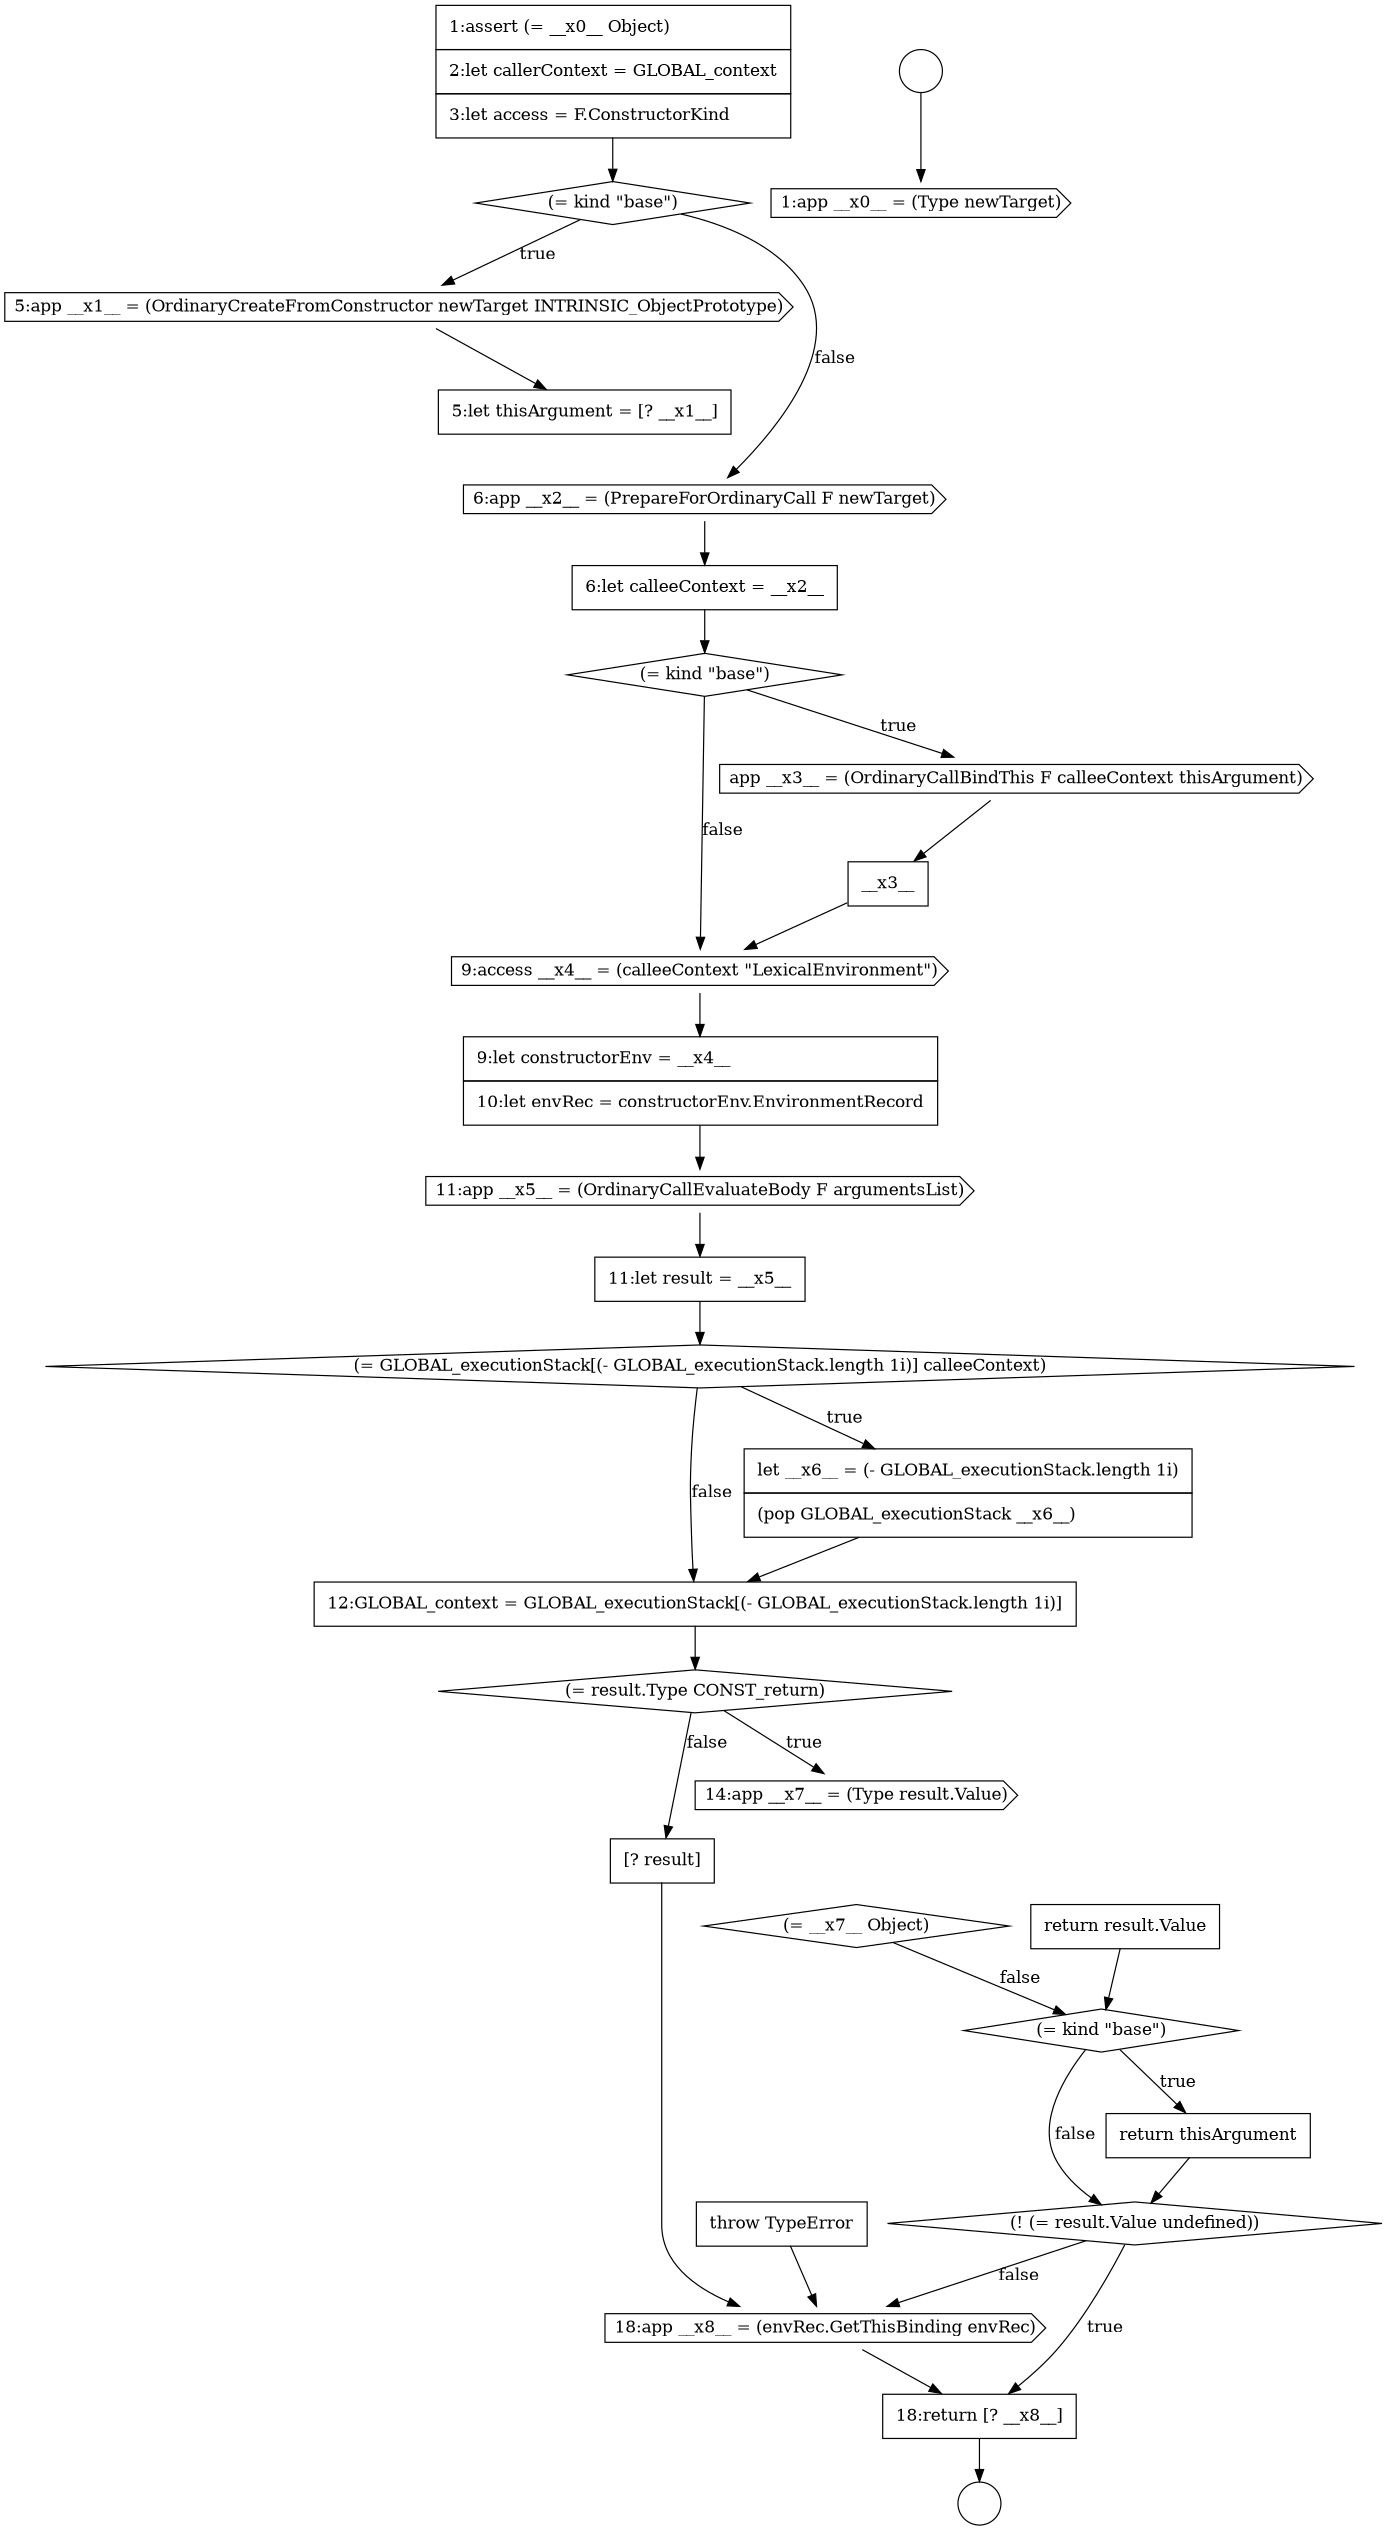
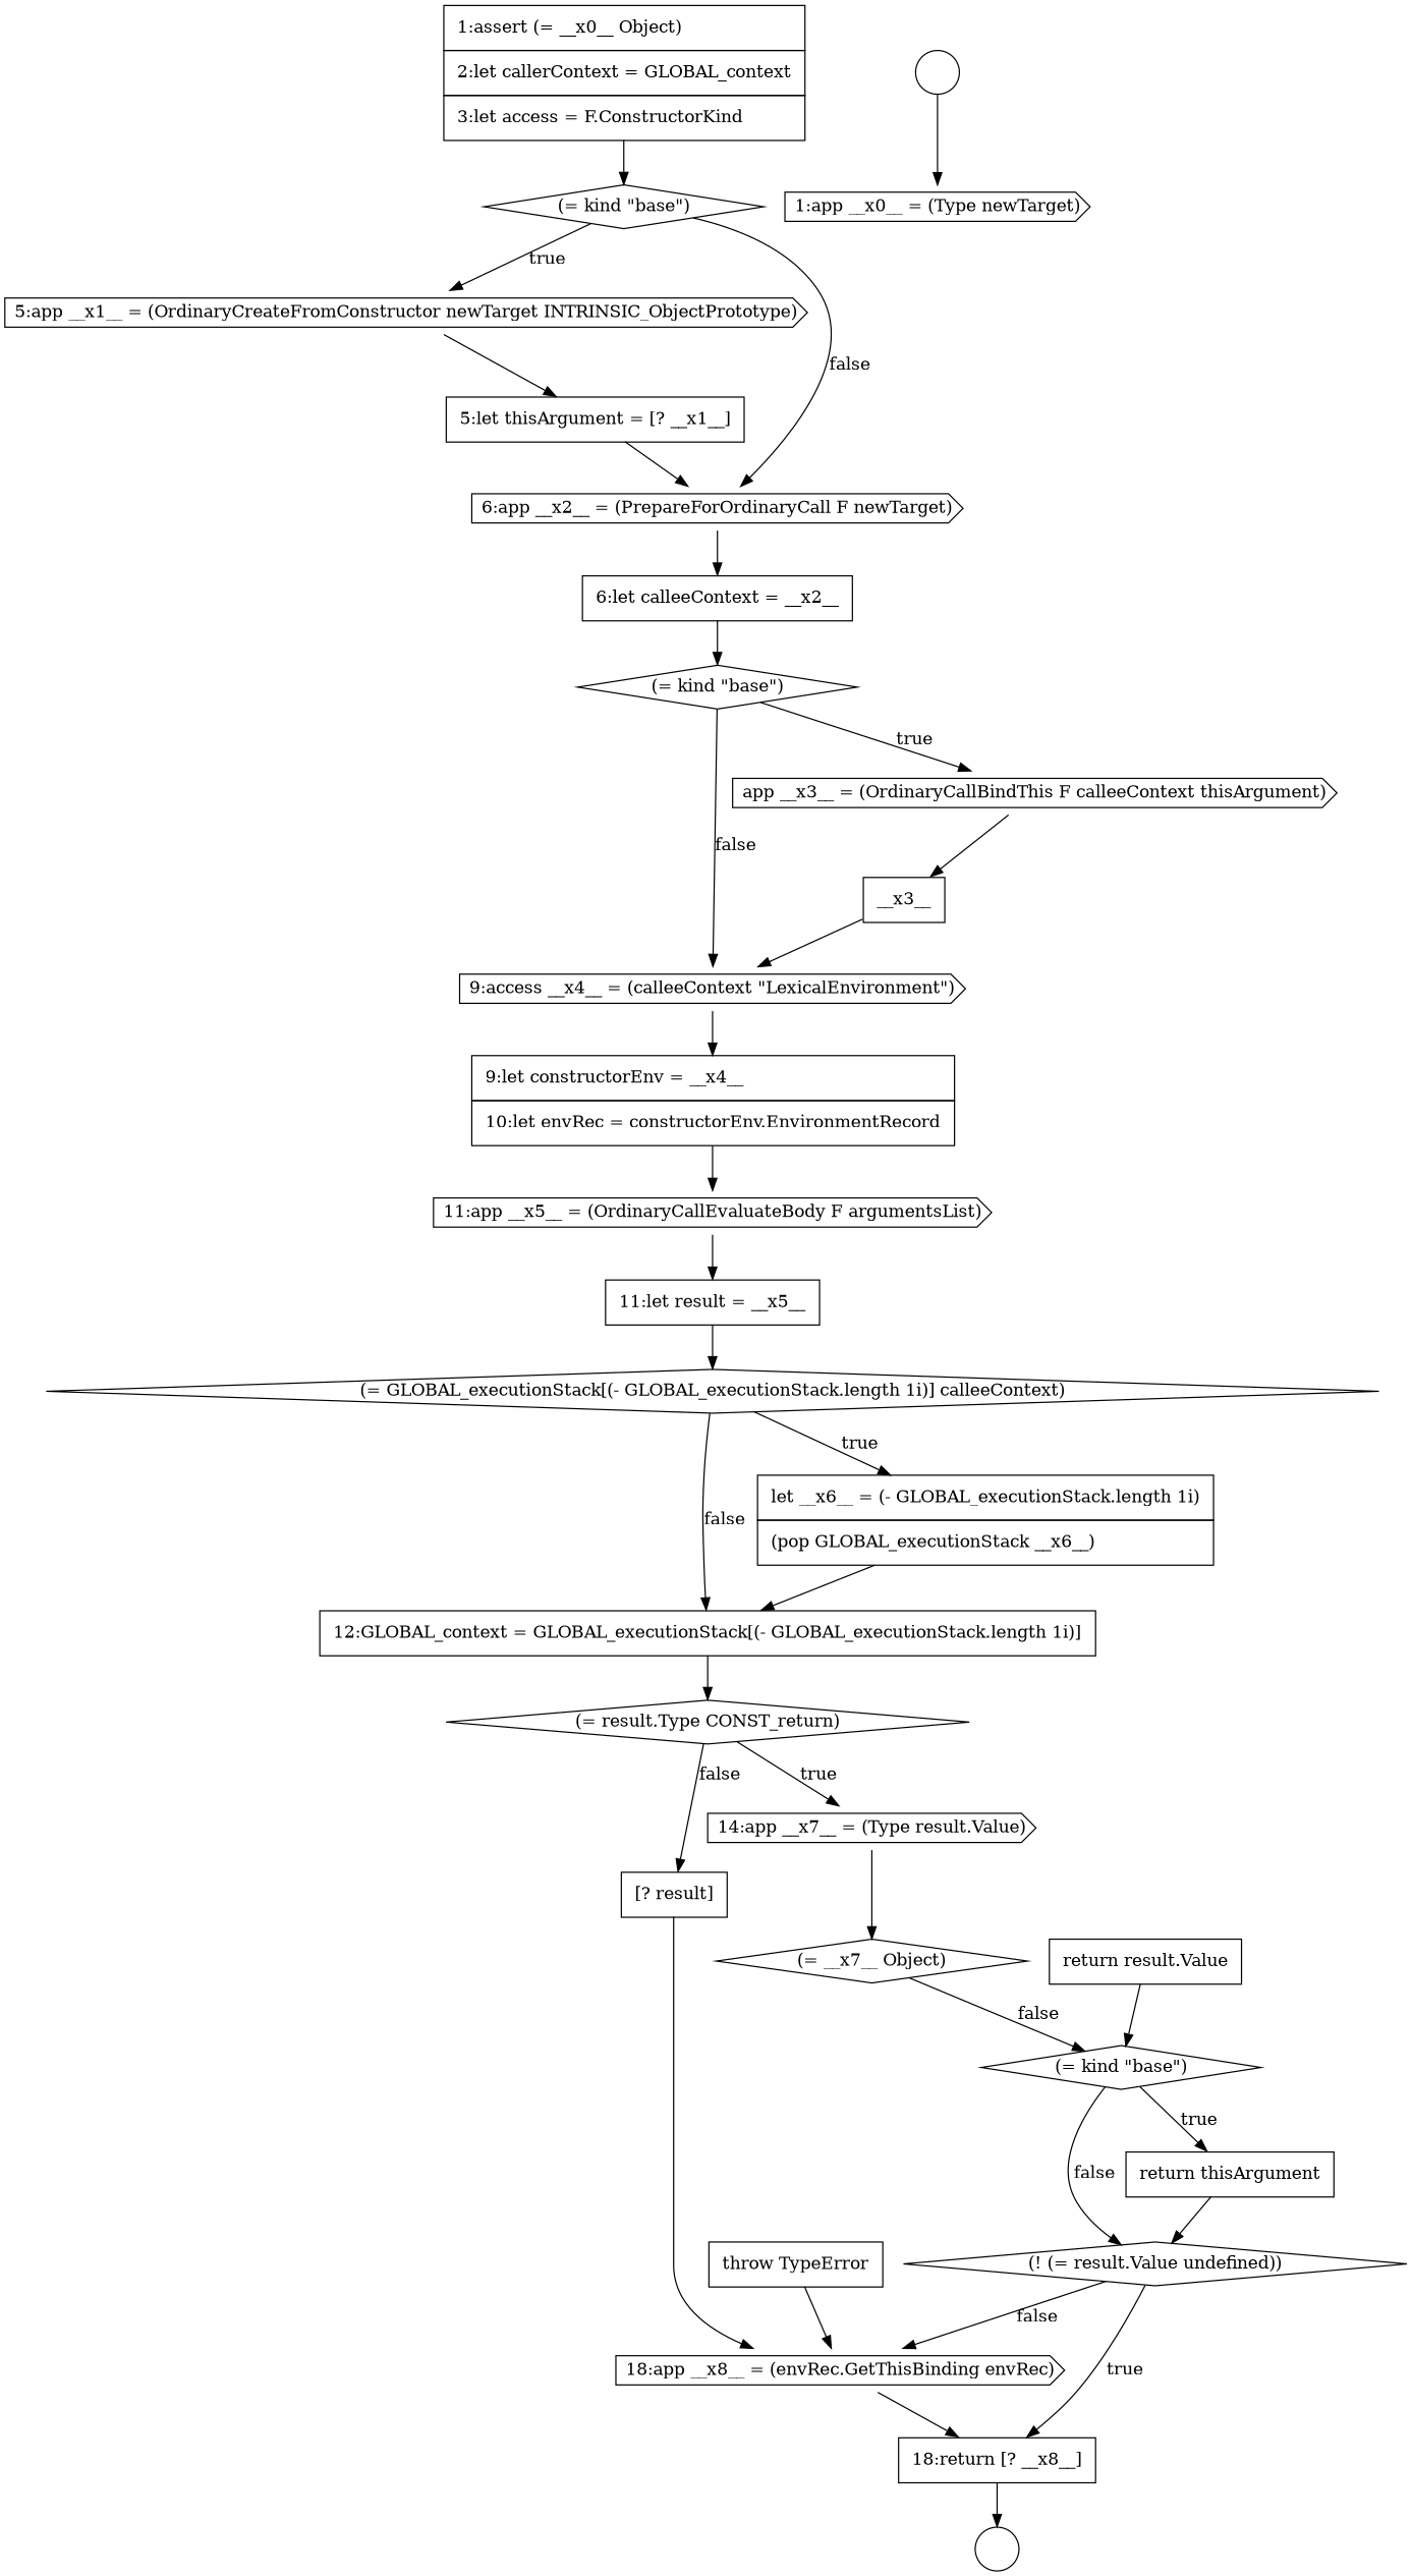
  digraph {
    node [color=black fillcolor=white shape=none style=filled]
    edge [color=black]
    n1 [label=<<font color="black">18:app __x8__ = (envRec.GetThisBinding envRec)</font>> shape=cds]
    n2 [label=<<font color="black">     <table border="0" cellborder="1" cellspacing="0" cellpadding="10">       <tr><td align="left">18:return [? __x8__]</td></tr>     </table>   </font>> margin=0]
    n3 [label=" " shape=circle]
    n4 [label=<<font color="black">     <table border="0" cellborder="1" cellspacing="0" cellpadding="10">       <tr><td align="left">6:let calleeContext = __x2__</td></tr>     </table>   </font>> margin=0]
    n5 [label=<<font color="black">(= kind &quot;base&quot;)</font>> shape=diamond]
    n6 [label=<<font color="black">9:access __x4__ = (calleeContext &quot;LexicalEnvironment&quot;)</font>> shape=cds]
    n7 [label=<<font color="black">app __x3__ = (OrdinaryCallBindThis F calleeContext thisArgument)</font>> shape=cds]
    n8 [label=<<font color="black">5:app __x1__ = (OrdinaryCreateFromConstructor newTarget INTRINSIC_ObjectPrototype)</font>> shape=cds]
    n9 [label=<<font color="black">     <table border="0" cellborder="1" cellspacing="0" cellpadding="10">       <tr><td align="left">5:let thisArgument = [? __x1__]</td></tr>     </table>   </font>> margin=0]
    n10 [label=<<font color="black">6:app __x2__ = (PrepareForOrdinaryCall F newTarget)</font>> shape=cds]
    n11 [label=<<font color="black">14:app __x7__ = (Type result.Value)</font>> shape=cds]
    n12 [label=<<font color="black">(= __x7__ Object)</font>> shape=diamond]
    n13 [label=<<font color="black">(= kind &quot;base&quot;)</font>> shape=diamond]
    n14 [label=<<font color="black">(= GLOBAL_executionStack[(- GLOBAL_executionStack.length 1i)] calleeContext)</font>> shape=diamond]
    n15 [label=<<font color="black">     <table border="0" cellborder="1" cellspacing="0" cellpadding="10">       <tr><td align="left">12:GLOBAL_context = GLOBAL_executionStack[(- GLOBAL_executionStack.length 1i)]</td></tr>     </table>   </font>> margin=0]
    n16 [label=<<font color="black">     <table border="0" cellborder="1" cellspacing="0" cellpadding="10">       <tr><td align="left">let __x6__ = (- GLOBAL_executionStack.length 1i)</td></tr>       <tr><td align="left">(pop GLOBAL_executionStack __x6__)</td></tr>     </table>   </font>> margin=0]
    n17 [label=<<font color="black">(= result.Type CONST_return)</font>> shape=diamond]
    n18 [label=<<font color="black">     <table border="0" cellborder="1" cellspacing="0" cellpadding="10">       <tr><td align="left">11:let result = __x5__</td></tr>     </table>   </font>> margin=0]
    n19 [label=<<font color="black">     <table border="0" cellborder="1" cellspacing="0" cellpadding="10">       <tr><td align="left">[? result]</td></tr>     </table>   </font>> margin=0]
    n20 [label=<<font color="black">     <table border="0" cellborder="1" cellspacing="0" cellpadding="10">       <tr><td align="left">throw TypeError</td></tr>     </table>   </font>> margin=0]
    n21 [label=<<font color="black">     <table border="0" cellborder="1" cellspacing="0" cellpadding="10">       <tr><td align="left">__x3__</td></tr>     </table>   </font>> margin=0]
    n22 [label=<<font color="black">     <table border="0" cellborder="1" cellspacing="0" cellpadding="10">       <tr><td align="left">9:let constructorEnv = __x4__</td></tr>       <tr><td align="left">10:let envRec = constructorEnv.EnvironmentRecord</td></tr>     </table>   </font>> margin=0]
    n23 [label=<<font color="black">11:app __x5__ = (OrdinaryCallEvaluateBody F argumentsList)</font>> shape=cds]
    n24 [label=<<font color="black">     <table border="0" cellborder="1" cellspacing="0" cellpadding="10">       <tr><td align="left">1:assert (= __x0__ Object)</td></tr>       <tr><td align="left">2:let callerContext = GLOBAL_context</td></tr>       <tr><td align="left">3:let access = F.ConstructorKind</td></tr>     </table>   </font>> margin=0]
    n25 [label=<<font color="black">(= kind &quot;base&quot;)</font>> shape=diamond]
    n26 [label=<<font color="black">     <table border="0" cellborder="1" cellspacing="0" cellpadding="10">       <tr><td align="left">return result.Value</td></tr>     </table>   </font>> margin=0]
    n27 [label=<<font color="black">     <table border="0" cellborder="1" cellspacing="0" cellpadding="10">       <tr><td align="left">return thisArgument</td></tr>     </table>   </font>> margin=0]
    n28 [label=<<font color="black">(! (= result.Value undefined))</font>> shape=diamond]
    n29 [label=<<font color="black">1:app __x0__ = (Type newTarget)</font>> shape=cds]
    n30 [label=" " shape=circle]
    n1 -> n2
    n2 -> n3
    n4 -> n5
    n5 -> n6 [label=<<font color="black">false</font>>]
    n5 -> n7 [label=<<font color="black">true</font>>]
    n6 -> n22
    n7 -> n21
    n8 -> n9
+   n9 -> n10
    n10 -> n4
+   n11 -> n12
    n12 -> n13 [label=<<font color="black">false</font>>]
    n13 -> n27 [label=<<font color="black">true</font>>]
    n13 -> n28 [label=<<font color="black">false</font>>]
    n14 -> n15 [label=<<font color="black">false</font>>]
    n14 -> n16 [label=<<font color="black">true</font>>]
    n15 -> n17
    n16 -> n15
    n17 -> n11 [label=<<font color="black">true</font>>]
    n17 -> n19 [label=<<font color="black">false</font>>]
    n18 -> n14
    n19 -> n1
    n20 -> n1
    n21 -> n6
    n22 -> n23
    n23 -> n18
    n24 -> n25
    n25 -> n8 [label=<<font color="black">true</font>>]
    n25 -> n10 [label=<<font color="black">false</font>>]
    n26 -> n13
    n27 -> n28
    n28 -> n1 [label=<<font color="black">false</font>>]
    n28 -> n2 [label=<<font color="black">true</font>>]
    n30 -> n29
  }
